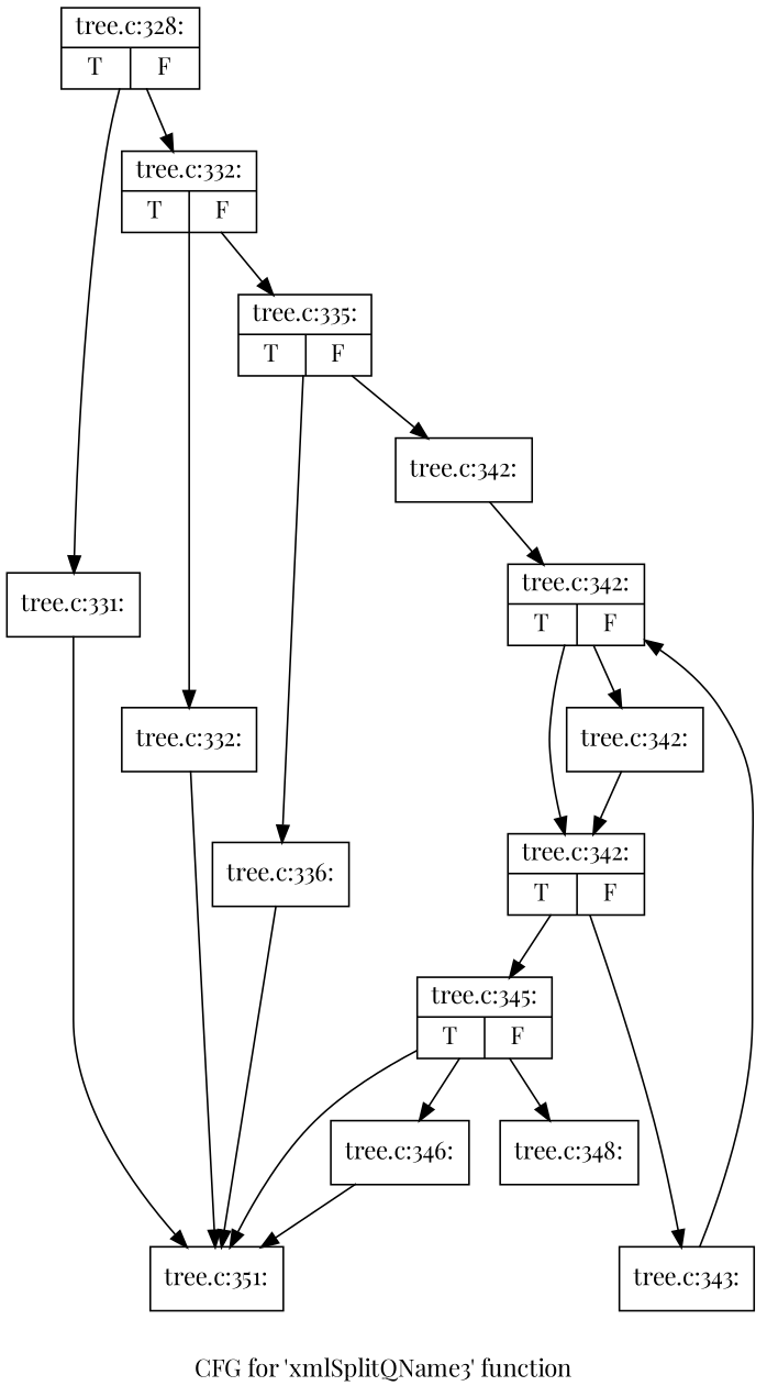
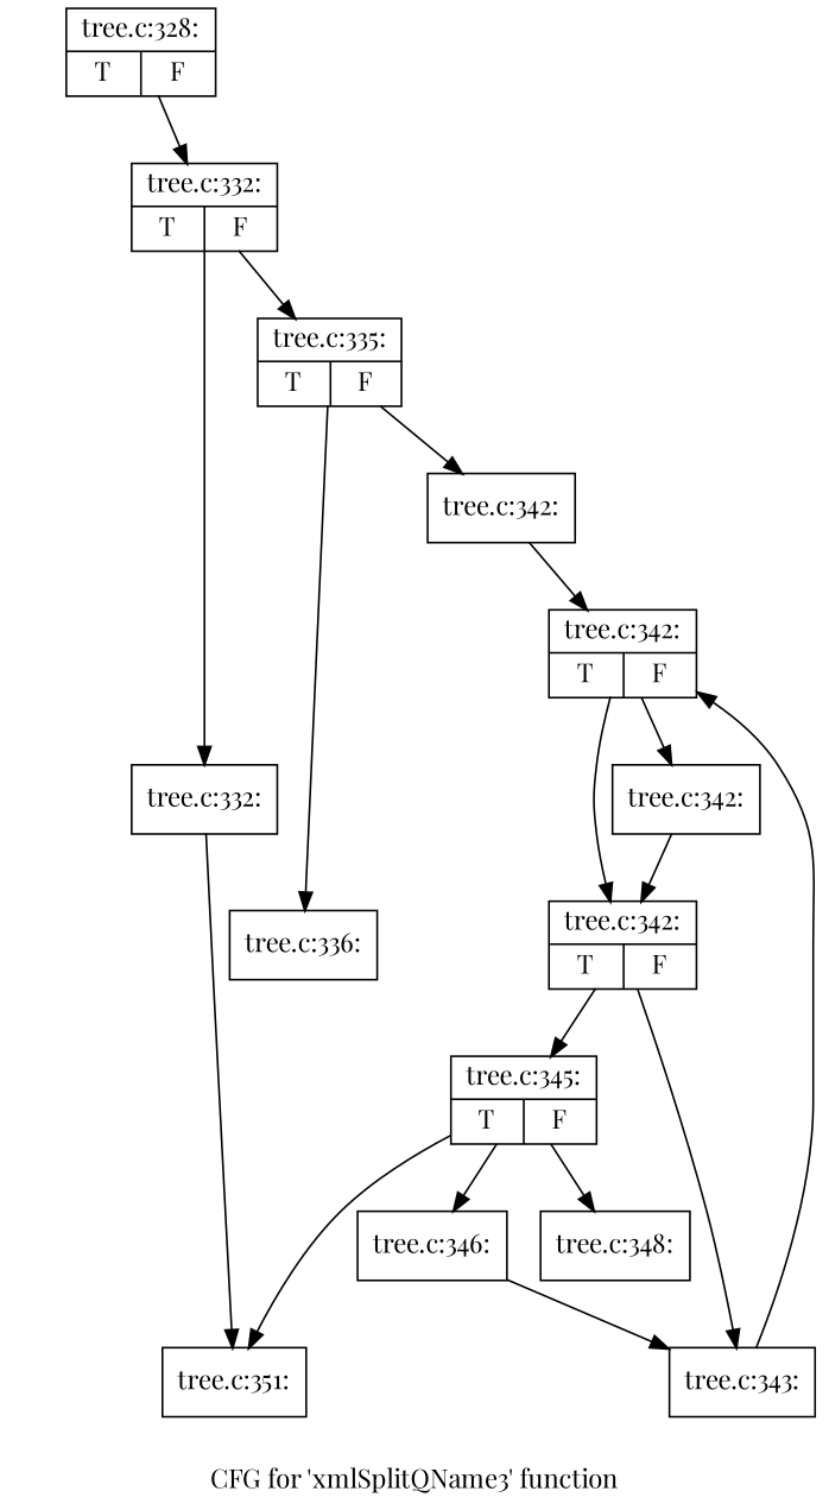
  digraph {
    fontname="Playfair Display"
    label="CFG for 'xmlSplitQName3' function"
    node [fontname="Playfair Display" shape=record]
    edge [fontname="Playfair Display"]
    n1 [label="{tree.c:328:|{<s0>T|<s1>F}}"]
-   n2 [label="{tree.c:331:}"]
    n3 [label="{tree.c:332:|{<s0>T|<s1>F}}"]
    n4 [label="{tree.c:351:}"]
    n5 [label="{tree.c:332:}"]
    n6 [label="{tree.c:335:|{<s0>T|<s1>F}}"]
    n7 [label="{tree.c:336:}"]
    n8 [label="{tree.c:342:}"]
    n9 [label="{tree.c:342:|{<s0>T|<s1>F}}"]
    n10 [label="{tree.c:342:}"]
    n11 [label="{tree.c:342:|{<s0>T|<s1>F}}"]
    n12 [label="{tree.c:343:}"]
    n13 [label="{tree.c:345:|{<s0>T|<s1>F}}"]
    n14 [label="{tree.c:346:}"]
    n15 [label="{tree.c:348:}"]
-   n1 -> n2
    n1 -> n3
-   n2 -> n4
    n3 -> n5
    n3 -> n6
    n5 -> n4
    n6 -> n7
    n6 -> n8
-   n7 -> n4
    n8 -> n9
    n9 -> n10
    n9 -> n11
    n10 -> n11
    n11 -> n12
    n11 -> n13
    n12 -> n9
    n13 -> n4
    n13 -> n14
    n13 -> n15
-   n14 -> n4
+   n14 -> n12
  }
